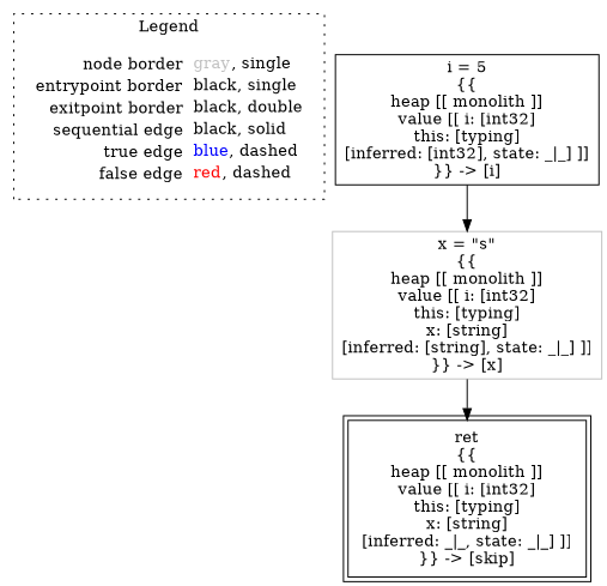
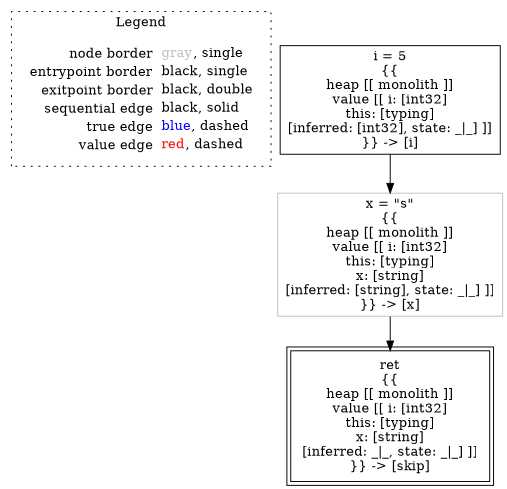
  digraph {
    node [shape=rect color=black]
    edge [color=black]
-   n1 [label=<<table border="0" cellpadding="2" cellspacing="0" cellborder="0"><tr><td align="right">node border&nbsp;</td><td align="left"><font color="gray">gray</font>, single</td></tr><tr><td align="right">entrypoint border&nbsp;</td><td align="left"><font color="black">black</font>, single</td></tr><tr><td align="right">exitpoint border&nbsp;</td><td align="left"><font color="black">black</font>, double</td></tr><tr><td align="right">sequential edge&nbsp;</td><td align="left"><font color="black">black</font>, solid</td></tr><tr><td align="right">true edge&nbsp;</td><td align="left"><font color="blue">blue</font>, dashed</td></tr><tr><td align="right">false edge&nbsp;</td><td align="left"><font color="red">red</font>, dashed</td></tr></table>> shape=plaintext color=""]
+   n1 [label=<<table border="0" cellpadding="2" cellspacing="0" cellborder="0"><tr><td align="right">node border&nbsp;</td><td align="left"><font color="gray">gray</font>, single</td></tr><tr><td align="right">entrypoint border&nbsp;</td><td align="left"><font color="black">black</font>, single</td></tr><tr><td align="right">exitpoint border&nbsp;</td><td align="left"><font color="black">black</font>, double</td></tr><tr><td align="right">sequential edge&nbsp;</td><td align="left"><font color="black">black</font>, solid</td></tr><tr><td align="right">true edge&nbsp;</td><td align="left"><font color="blue">blue</font>, dashed</td></tr><tr><td align="right">value edge&nbsp;</td><td align="left"><font color="red">red</font>, dashed</td></tr></table>> shape=plaintext color=""]
    n2 [label=<i = 5<BR/>{{<BR/>heap [[ monolith ]]<BR/>value [[ i: [int32]<BR/>this: [typing]<BR/>[inferred: [int32], state: _|_] ]]<BR/>}} -&gt; [i]>]
    n3 [color=gray label=<x = &quot;s&quot;<BR/>{{<BR/>heap [[ monolith ]]<BR/>value [[ i: [int32]<BR/>this: [typing]<BR/>x: [string]<BR/>[inferred: [string], state: _|_] ]]<BR/>}} -&gt; [x]>]
    n4 [label=<ret<BR/>{{<BR/>heap [[ monolith ]]<BR/>value [[ i: [int32]<BR/>this: [typing]<BR/>x: [string]<BR/>[inferred: _|_, state: _|_] ]]<BR/>}} -&gt; [skip]> peripheries=2]
    subgraph cluster_1 {
      label=Legend
      style=dotted
      n1
    }
    n2 -> n3
    n3 -> n4
  }
